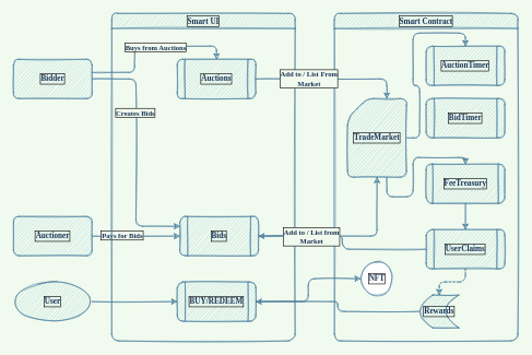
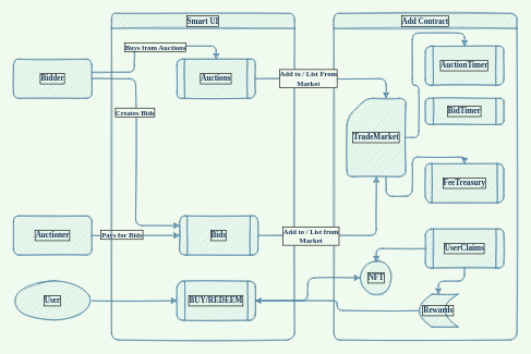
  <mxCell id="0" />
  <mxCell id="1" parent="0" />
  <mxCell id="2" value="" style="group;rounded=1;sketch=1;fontColor=#1D3557;" vertex="1" connectable="0" parent="1"><mxGeometry x="20" y="20" width="770" height="500" as="geometry" /></mxCell>
  <mxCell id="3" value="Bidder" style="rounded=1;whiteSpace=wrap;html=1;fillColor=#A8DADC;fontColor=#1D3557;strokeColor=#457B9D;labelBorderColor=default;align=center;verticalAlign=middle;horizontal=1;fontStyle=1;fontFamily=Tahoma;sketch=1;" vertex="1" parent="2"><mxGeometry y="70" width="120" height="60" as="geometry" /></mxCell>
  <mxCell id="4" value="Auctioner" style="rounded=1;whiteSpace=wrap;html=1;fillColor=#A8DADC;fontColor=#1D3557;strokeColor=#457B9D;labelBorderColor=default;align=center;verticalAlign=middle;horizontal=1;fontStyle=1;fontFamily=Tahoma;sketch=1;" vertex="1" parent="2"><mxGeometry y="310" width="120" height="60" as="geometry" /></mxCell>
  <mxCell id="5" value="Auctions" style="shape=process;whiteSpace=wrap;html=1;backgroundOutline=1;fillColor=#A8DADC;strokeColor=#457B9D;fontColor=#1D3557;labelBorderColor=default;align=center;verticalAlign=middle;horizontal=1;fontStyle=1;fontFamily=Tahoma;rounded=1;sketch=1;" vertex="1" parent="2"><mxGeometry x="250" y="70" width="120" height="60" as="geometry" /></mxCell>
  <mxCell id="6" style="edgeStyle=orthogonalEdgeStyle;orthogonalLoop=1;jettySize=auto;html=1;entryX=0.5;entryY=0;entryDx=0;entryDy=0;labelBackgroundColor=#F1FAEE;strokeColor=#457B9D;fontColor=#1D3557;rounded=1;labelBorderColor=default;align=center;verticalAlign=middle;horizontal=1;fontStyle=1;fontFamily=Tahoma;sketch=1;" edge="1" parent="2" source="3" target="5"><mxGeometry relative="1" as="geometry"><Array as="points"><mxPoint x="185" y="90" /><mxPoint x="185" y="50" /><mxPoint x="310" y="50" /></Array></mxGeometry></mxCell>
  <mxCell id="7" value="Buys from Auctions" style="edgeLabel;html=1;align=center;verticalAlign=middle;resizable=0;points=[];labelBackgroundColor=#F1FAEE;fontColor=#1D3557;labelBorderColor=default;horizontal=1;fontStyle=1;fontFamily=Tahoma;rounded=1;sketch=1;" vertex="1" connectable="0" parent="6"><mxGeometry x="0.088" y="-1" relative="1" as="geometry"><mxPoint as="offset" /></mxGeometry></mxCell>
  <mxCell id="8" value="Bids" style="shape=process;whiteSpace=wrap;html=1;backgroundOutline=1;fillColor=#A8DADC;strokeColor=#457B9D;fontColor=#1D3557;labelBorderColor=default;align=center;verticalAlign=middle;horizontal=1;fontStyle=1;fontFamily=Tahoma;rounded=1;sketch=1;" vertex="1" parent="2"><mxGeometry x="254" y="310" width="120" height="60" as="geometry" /></mxCell>
  <mxCell id="9" style="edgeStyle=orthogonalEdgeStyle;orthogonalLoop=1;jettySize=auto;html=1;entryX=0;entryY=0.25;entryDx=0;entryDy=0;labelBackgroundColor=#F1FAEE;strokeColor=#457B9D;fontColor=#1D3557;rounded=1;labelBorderColor=default;align=center;verticalAlign=middle;horizontal=1;fontStyle=1;fontFamily=Tahoma;sketch=1;" edge="1" parent="2" source="3" target="8"><mxGeometry relative="1" as="geometry" /></mxCell>
  <mxCell id="10" value="Creates Bids&lt;br&gt;" style="edgeLabel;html=1;align=center;verticalAlign=middle;resizable=0;points=[];labelBackgroundColor=#F1FAEE;fontColor=#1D3557;labelBorderColor=default;horizontal=1;fontStyle=1;fontFamily=Tahoma;rounded=1;sketch=1;" vertex="1" connectable="0" parent="9"><mxGeometry x="-0.343" y="-2" relative="1" as="geometry"><mxPoint as="offset" /></mxGeometry></mxCell>
  <mxCell id="11" style="edgeStyle=orthogonalEdgeStyle;orthogonalLoop=1;jettySize=auto;html=1;entryX=0;entryY=0.5;entryDx=0;entryDy=0;labelBackgroundColor=#F1FAEE;strokeColor=#457B9D;fontColor=#1D3557;rounded=1;labelBorderColor=default;align=center;verticalAlign=middle;horizontal=1;fontStyle=1;fontFamily=Tahoma;sketch=1;" edge="1" parent="2" source="4" target="8"><mxGeometry relative="1" as="geometry" /></mxCell>
  <mxCell id="12" value="Pays for Bids" style="edgeLabel;html=1;align=center;verticalAlign=middle;resizable=0;points=[];labelBackgroundColor=#F1FAEE;fontColor=#1D3557;labelBorderColor=default;horizontal=1;fontStyle=1;fontFamily=Tahoma;rounded=1;sketch=1;" vertex="1" connectable="0" parent="11"><mxGeometry x="-0.328" y="2" relative="1" as="geometry"><mxPoint as="offset" /></mxGeometry></mxCell>
  <mxCell id="13" value="Smart UI" style="swimlane;fillColor=#A8DADC;strokeColor=#457B9D;fontColor=#1D3557;labelBorderColor=default;whiteSpace=wrap;html=1;align=center;verticalAlign=middle;horizontal=1;fontStyle=1;fontFamily=Tahoma;rounded=1;sketch=1;" vertex="1" parent="2"><mxGeometry x="150" width="280" height="500" as="geometry" /></mxCell>
  <mxCell id="14" value="BUY/REDEEM" style="shape=process;whiteSpace=wrap;html=1;backgroundOutline=1;fillColor=#A8DADC;strokeColor=#457B9D;fontColor=#1D3557;labelBorderColor=default;align=center;verticalAlign=middle;horizontal=1;fontStyle=1;fontFamily=Tahoma;rounded=1;sketch=1;" vertex="1" parent="13"><mxGeometry x="100" y="410" width="120" height="60" as="geometry" /></mxCell>
- <mxCell id="15" value="Smart Contract" style="swimlane;fillColor=#A8DADC;strokeColor=#457B9D;fontColor=#1D3557;labelBorderColor=default;whiteSpace=wrap;html=1;align=center;verticalAlign=middle;horizontal=1;fontStyle=1;fontFamily=Tahoma;rounded=1;sketch=1;" vertex="1" parent="2"><mxGeometry x="490" width="280" height="500" as="geometry" /></mxCell>
+ <mxCell id="15" value="Add Contract" style="swimlane;fillColor=#A8DADC;strokeColor=#457B9D;fontColor=#1D3557;labelBorderColor=default;whiteSpace=wrap;html=1;align=center;verticalAlign=middle;horizontal=1;fontStyle=1;fontFamily=Tahoma;rounded=1;sketch=1;" vertex="1" parent="2"><mxGeometry x="490" width="280" height="500" as="geometry" /></mxCell>
  <mxCell id="16" style="edgeStyle=orthogonalEdgeStyle;rounded=1;sketch=1;orthogonalLoop=1;jettySize=auto;html=1;entryX=0.5;entryY=0;entryDx=0;entryDy=0;fontColor=#1D3557;strokeColor=#457B9D;fillColor=#A8DADC;labelBorderColor=default;align=center;verticalAlign=middle;horizontal=1;fontStyle=1;fontFamily=Tahoma;labelBackgroundColor=#F1FAEE;" edge="1" parent="15" source="18" target="22"><mxGeometry relative="1" as="geometry"><Array as="points"><mxPoint x="80" y="280" /><mxPoint x="120" y="280" /><mxPoint x="120" y="220" /><mxPoint x="200" y="220" /></Array></mxGeometry></mxCell>
  <mxCell id="17" style="edgeStyle=orthogonalEdgeStyle;rounded=1;sketch=1;orthogonalLoop=1;jettySize=auto;html=1;entryX=0.5;entryY=0;entryDx=0;entryDy=0;fontColor=#1D3557;strokeColor=#457B9D;fillColor=#A8DADC;labelBorderColor=default;align=center;verticalAlign=middle;horizontal=1;fontStyle=1;fontFamily=Tahoma;labelBackgroundColor=#F1FAEE;" edge="1" parent="15" source="18" target="19"><mxGeometry relative="1" as="geometry" /></mxCell>
  <mxCell id="18" value="TradeMarket" style="shape=card;whiteSpace=wrap;html=1;rounded=1;sketch=1;fontColor=#1D3557;strokeColor=#457B9D;fillColor=#A8DADC;labelBorderColor=default;align=center;verticalAlign=middle;horizontal=1;fontStyle=1;fontFamily=Tahoma;" vertex="1" parent="15"><mxGeometry x="20" y="130" width="90" height="120" as="geometry" /></mxCell>
  <mxCell id="19" value="AuctionTimer" style="shape=process;whiteSpace=wrap;html=1;backgroundOutline=1;rounded=1;sketch=1;fontColor=#1D3557;strokeColor=#457B9D;fillColor=#A8DADC;labelBorderColor=default;align=center;verticalAlign=middle;horizontal=1;fontStyle=1;fontFamily=Tahoma;" vertex="1" parent="15"><mxGeometry x="140" y="50" width="120" height="60" as="geometry" /></mxCell>
- <mxCell id="20" value="BidTimer" style="shape=process;whiteSpace=wrap;html=1;backgroundOutline=1;rounded=1;sketch=1;fontColor=#1D3557;strokeColor=#457B9D;fillColor=#A8DADC;labelBorderColor=default;align=center;verticalAlign=middle;horizontal=1;fontStyle=1;fontFamily=Tahoma;" vertex="1" parent="15"><mxGeometry x="140" y="130" width="120" height="60" as="geometry" /></mxCell>
- <mxCell id="21" style="edgeStyle=orthogonalEdgeStyle;rounded=1;sketch=1;orthogonalLoop=1;jettySize=auto;html=1;entryX=0.5;entryY=0;entryDx=0;entryDy=0;labelBorderColor=default;fontFamily=Tahoma;fontColor=#1D3557;strokeColor=#457B9D;fillColor=#A8DADC;labelBackgroundColor=#F1FAEE;" edge="1" parent="15" source="22" target="27"><mxGeometry relative="1" as="geometry" /></mxCell>
+ <mxCell id="20" value="BidTimer" style="shape=process;whiteSpace=wrap;html=1;backgroundOutline=1;rounded=1;sketch=1;fontColor=#1D3557;strokeColor=#457B9D;fillColor=#A8DADC;labelBorderColor=default;align=center;verticalAlign=middle;horizontal=1;fontStyle=1;fontFamily=Tahoma;" vertex="1" parent="15"><mxGeometry x="140" y="130" width="120" height="40" as="geometry" /></mxCell>
  <mxCell id="22" value="FeeTreasury" style="shape=process;whiteSpace=wrap;html=1;backgroundOutline=1;rounded=1;sketch=1;fontColor=#1D3557;strokeColor=#457B9D;fillColor=#A8DADC;labelBorderColor=default;align=center;verticalAlign=middle;horizontal=1;fontStyle=1;fontFamily=Tahoma;size=0.083;" vertex="1" parent="15"><mxGeometry x="140" y="230" width="120" height="60" as="geometry" /></mxCell>
- <mxCell id="23" value="NFT" style="ellipse;whiteSpace=wrap;html=1;aspect=fixed;rounded=1;sketch=1;fontColor=#1D3557;strokeColor=#457B9D;fillColor=#ffffff;labelBorderColor=default;align=center;verticalAlign=middle;horizontal=1;fontStyle=1;fontFamily=Tahoma;" vertex="1" parent="15"><mxGeometry x="40" y="380" width="50" height="50" as="geometry" /></mxCell>
+ <mxCell id="23" value="NFT" style="ellipse;whiteSpace=wrap;html=1;aspect=fixed;rounded=1;sketch=1;fontColor=#1D3557;strokeColor=#457B9D;fillColor=#A8DADC;labelBorderColor=default;align=center;verticalAlign=middle;horizontal=1;fontStyle=1;fontFamily=Tahoma;" vertex="1" parent="15"><mxGeometry x="40" y="380" width="50" height="50" as="geometry" /></mxCell>
  <mxCell id="24" value="Rewards" style="shape=dataStorage;whiteSpace=wrap;html=1;fixedSize=1;rounded=1;sketch=1;fontColor=#1D3557;strokeColor=#457B9D;fillColor=#A8DADC;labelBorderColor=default;align=center;verticalAlign=middle;horizontal=1;fontStyle=1;fontFamily=Tahoma;" vertex="1" parent="15"><mxGeometry x="130" y="430" width="60" height="50" as="geometry" /></mxCell>
- <mxCell id="25" style="edgeStyle=orthogonalEdgeStyle;rounded=1;sketch=1;orthogonalLoop=1;jettySize=auto;html=1;labelBorderColor=default;fontFamily=Tahoma;fontColor=#1D3557;strokeColor=#457B9D;fillColor=#A8DADC;labelBackgroundColor=#F1FAEE;" edge="1" parent="15" source="27" target="8"><mxGeometry relative="1" as="geometry" /></mxCell>
- <mxCell id="26" style="edgeStyle=orthogonalEdgeStyle;rounded=1;sketch=1;orthogonalLoop=1;jettySize=auto;html=1;entryX=0.5;entryY=0;entryDx=0;entryDy=0;labelBorderColor=default;fontFamily=Tahoma;fontColor=#1D3557;strokeColor=#457B9D;fillColor=#A8DADC;labelBackgroundColor=#F1FAEE;dashed=1;" edge="1" parent="15" source="27" target="24"><mxGeometry relative="1" as="geometry" /></mxCell>
+ <mxCell id="25" style="edgeStyle=orthogonalEdgeStyle;rounded=1;sketch=1;orthogonalLoop=1;jettySize=auto;html=1;entryX=0.5;entryY=0;entryDx=0;entryDy=0;labelBorderColor=default;fontFamily=Tahoma;fontColor=#1D3557;strokeColor=#457B9D;fillColor=#A8DADC;labelBackgroundColor=#F1FAEE;" edge="1" parent="15" source="27" target="23"><mxGeometry relative="1" as="geometry" /></mxCell>
+ <mxCell id="26" style="edgeStyle=orthogonalEdgeStyle;rounded=1;sketch=1;orthogonalLoop=1;jettySize=auto;html=1;entryX=0.5;entryY=0;entryDx=0;entryDy=0;labelBorderColor=default;fontFamily=Tahoma;fontColor=#1D3557;strokeColor=#457B9D;fillColor=#A8DADC;labelBackgroundColor=#F1FAEE;" edge="1" parent="15" source="27" target="24"><mxGeometry relative="1" as="geometry" /></mxCell>
  <mxCell id="27" value="UserClaims" style="shape=process;whiteSpace=wrap;html=1;backgroundOutline=1;rounded=1;sketch=1;fontColor=#1D3557;strokeColor=#457B9D;fillColor=#A8DADC;labelBorderColor=default;align=center;verticalAlign=middle;horizontal=1;fontStyle=1;fontFamily=Tahoma;" vertex="1" parent="15"><mxGeometry x="140" y="330" width="120" height="60" as="geometry" /></mxCell>
  <mxCell id="28" style="edgeStyle=orthogonalEdgeStyle;rounded=1;sketch=1;orthogonalLoop=1;jettySize=auto;html=1;entryX=0;entryY=0;entryDx=60;entryDy=0;entryPerimeter=0;fontColor=#1D3557;strokeColor=#457B9D;fillColor=#A8DADC;labelBorderColor=default;align=center;verticalAlign=middle;horizontal=1;fontStyle=1;fontFamily=Tahoma;labelBackgroundColor=#F1FAEE;" edge="1" parent="2" source="5" target="18"><mxGeometry relative="1" as="geometry" /></mxCell>
  <mxCell id="29" value="Add to / List From&lt;br&gt;Market" style="edgeLabel;html=1;align=center;verticalAlign=middle;resizable=0;points=[];fontColor=#1D3557;labelBorderColor=default;horizontal=1;fontStyle=1;fontFamily=Tahoma;rounded=1;sketch=1;labelBackgroundColor=#F1FAEE;" vertex="1" connectable="0" parent="28"><mxGeometry x="-0.308" y="1" relative="1" as="geometry"><mxPoint as="offset" /></mxGeometry></mxCell>
  <mxCell id="30" style="edgeStyle=orthogonalEdgeStyle;rounded=1;sketch=1;orthogonalLoop=1;jettySize=auto;html=1;entryX=0.5;entryY=1;entryDx=0;entryDy=0;entryPerimeter=0;fontColor=#1D3557;strokeColor=#457B9D;fillColor=#A8DADC;labelBorderColor=default;align=center;verticalAlign=middle;horizontal=1;fontStyle=1;fontFamily=Tahoma;labelBackgroundColor=#F1FAEE;" edge="1" parent="2" source="8" target="18"><mxGeometry relative="1" as="geometry" /></mxCell>
  <mxCell id="31" value="Add to / List from&lt;br&gt;Market" style="edgeLabel;html=1;align=center;verticalAlign=middle;resizable=0;points=[];fontColor=#1D3557;labelBorderColor=default;horizontal=1;fontStyle=1;fontFamily=Tahoma;rounded=1;sketch=1;labelBackgroundColor=#F1FAEE;" vertex="1" connectable="0" parent="30"><mxGeometry x="-0.409" relative="1" as="geometry"><mxPoint as="offset" /></mxGeometry></mxCell>
  <mxCell id="32" style="edgeStyle=orthogonalEdgeStyle;rounded=1;sketch=1;orthogonalLoop=1;jettySize=auto;html=1;entryX=1;entryY=0.5;entryDx=0;entryDy=0;labelBorderColor=default;fontFamily=Tahoma;fontColor=#1D3557;strokeColor=#457B9D;fillColor=#A8DADC;labelBackgroundColor=#F1FAEE;" edge="1" parent="2" source="24" target="14"><mxGeometry relative="1" as="geometry" /></mxCell>
  <mxCell id="33" style="edgeStyle=orthogonalEdgeStyle;rounded=1;sketch=1;orthogonalLoop=1;jettySize=auto;html=1;entryX=0;entryY=0.5;entryDx=0;entryDy=0;labelBorderColor=default;fontFamily=Tahoma;fontColor=#1D3557;strokeColor=#457B9D;fillColor=#A8DADC;labelBackgroundColor=#F1FAEE;" edge="1" parent="2" source="34" target="14"><mxGeometry relative="1" as="geometry" /></mxCell>
  <mxCell id="34" value="User" style="ellipse;whiteSpace=wrap;html=1;fillColor=#A8DADC;fontColor=#1D3557;strokeColor=#457B9D;labelBorderColor=default;align=center;verticalAlign=middle;horizontal=1;fontStyle=1;fontFamily=Tahoma;sketch=1;" vertex="1" parent="2"><mxGeometry y="410" width="120" height="60" as="geometry" /></mxCell>
  <mxCell id="35" style="edgeStyle=orthogonalEdgeStyle;rounded=1;sketch=1;orthogonalLoop=1;jettySize=auto;html=1;labelBorderColor=default;fontFamily=Tahoma;fontColor=#1D3557;strokeColor=#457B9D;fillColor=#A8DADC;labelBackgroundColor=#F1FAEE;" edge="1" parent="2" source="14" target="23"><mxGeometry relative="1" as="geometry" /></mxCell>
